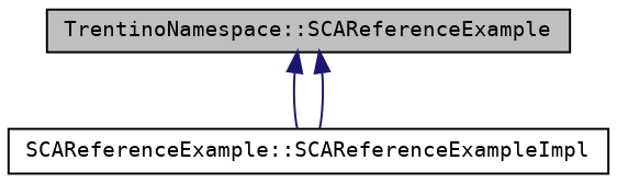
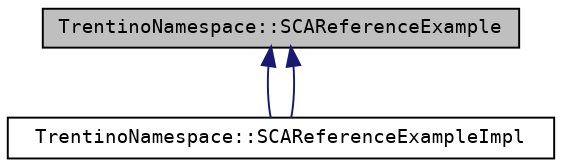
  digraph {
    fontname="DejaVu Sans Mono"
    node [color=black fontname="DejaVu Sans Mono" fontsize=10 shape=record style=filled]
    edge [color=midnightblue dir=back fontname="DejaVu Sans Mono" fontsize=10 labelfontname=Helvetica labelfontsize=10 style=solid]
    n1 [fillcolor=grey75 fontcolor=black height=0.2 label="TrentinoNamespace::SCAReferenceExample" width=0.4]
-   n2 [fillcolor=white height=0.2 label="SCAReferenceExample::SCAReferenceExampleImpl" width=0.4]
+   n2 [fillcolor=white height=0.2 label="TrentinoNamespace::SCAReferenceExampleImpl" width=0.4]
    n1 -> n2
    n1 -> n2
  }
